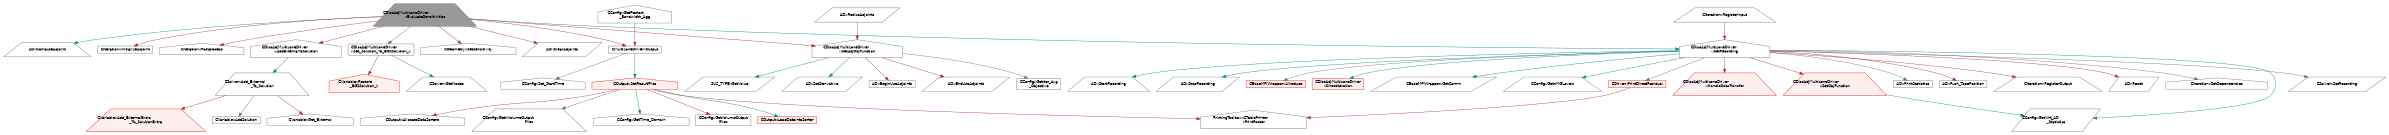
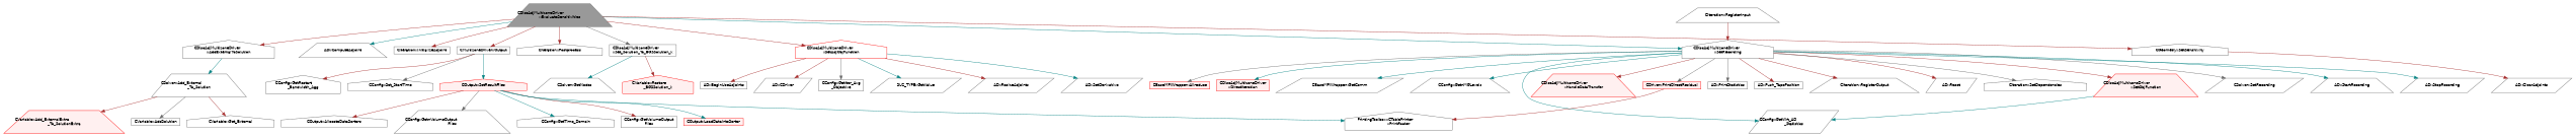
  digraph {
    rankdir=TB
    node [color=grey40 fillcolor=white fontname=Helvetica fontsize=10 shape=house style=filled]
    edge [color=brown fontname=Helvetica fontsize=10 labelfontname=Helvetica labelfontsize=10 style=solid]
    n1 [color=gray40 fillcolor=grey60 fontcolor=black height=0.2 label="CDiscAdjMultizoneDriver\l::EvaluateSensitivities" shape=trapezium width=0.4]
    n2 [height=0.2 label="CDiscAdjMultizoneDriver\l::AddExternalToSolution" width=0.4]
    n3 [height=0.2 label="AD::ClearAdjoints" shape=parallelogram width=0.4]
    n4 [height=0.2 label="AD::ComputeAdjoint" shape=trapezium width=0.4]
    n5 [height=0.2 label="CIteration::InitializeAdjoint" shape=box width=0.4]
    n6 [height=0.2 label="CMultizoneDriver::Output" shape=box width=0.4]
    n7 [height=0.2 label="CIteration::Postprocess" width=0.4]
    n8 [height=0.2 label="CDiscAdjMultizoneDriver\l::Set_Solution_To_BGSSolution_k" shape=box width=0.4]
-   n9 [height=0.2 label="CDiscAdjMultizoneDriver\l::SetAdjObjFunction" width=0.4]
+   n9 [color=red height=0.2 label="CDiscAdjMultizoneDriver\l::SetAdjObjFunction" width=0.4]
    n10 [height=0.2 label="CDiscAdjMultizoneDriver\l::SetRecording" width=0.4]
    n11 [height=0.2 label="CGeometry::SetSensitivity" width=0.4]
    n12 [height=0.2 label="CSolver::Add_External\l_To_Solution" shape=trapezium width=0.4]
    n13 [height=0.2 label="CConfig::GetRestart\l_Bandwidth_Agg" width=0.4]
    n14 [height=0.2 label="CConfig::Set_StartTime" width=0.4]
    n15 [color=red fillcolor="#FFF0F0" height=0.2 label="COutput::SetResultFiles" width=0.4]
    n16 [height=0.2 label="CSolver::GetNodes" shape=trapezium width=0.4]
    n17 [color=red fillcolor="#FFF0F0" height=0.2 label="CVariable::Restore\l_BGSSolution_k" width=0.4]
    n18 [height=0.2 label="AD::BeginUseAdjoints" shape=box width=0.4]
-   n19 [height=0.2 label="AD::EndUseAdjoints" shape=parallelogram width=0.4]
+   n19 [height=0.2 label="AD::CDriver" shape=parallelogram width=0.4]
    n20 [height=0.2 label="CConfig::GetIter_Avg\l_Objective" shape=box width=0.4]
    n21 [height=0.2 label="SU2_TYPE::GetValue" shape=parallelogram width=0.4]
    n22 [height=0.2 label="AD::ResizeAdjoints" shape=parallelogram width=0.4]
    n23 [height=0.2 label="AD::SetDerivative" shape=parallelogram width=0.4]
    n24 [color=red fillcolor="#FFF0F0" height=0.2 label="CBaseMPIWrapper::Allreduce" shape=box width=0.4]
    n25 [color=red fillcolor="#FFF0F0" height=0.2 label="CDiscAdjMultizoneDriver\l::DirectIteration" shape=box width=0.4]
    n26 [height=0.2 label="CBaseMPIWrapper::GetComm" shape=parallelogram width=0.4]
    n27 [height=0.2 label="CConfig::GetnMGLevels" shape=trapezium width=0.4]
    n28 [height=0.2 label="CConfig::GetWrt_AD\l_Statistics" shape=parallelogram width=0.4]
    n29 [color=red fillcolor="#FFF0F0" height=0.2 label="CDiscAdjMultizoneDriver\l::HandleDataTransfer" shape=trapezium width=0.4]
    n30 [color=red fillcolor="#FFF0F0" height=0.2 label="CDriver::PrintDirectResidual" shape=box width=0.4]
    n31 [height=0.2 label="AD::PrintStatistics" shape=box width=0.4]
    n32 [height=0.2 label="AD::Push_TapePosition" shape=box width=0.4]
    n33 [height=0.2 label="CIteration::RegisterOutput" shape=trapezium width=0.4]
    n34 [height=0.2 label="AD::Reset" shape=parallelogram width=0.4]
    n35 [height=0.2 label="CIteration::SetDependencies" width=0.4]
    n36 [color=red fillcolor="#FFF0F0" height=0.2 label="CDiscAdjMultizoneDriver\l::SetObjFunction" shape=trapezium width=0.4]
    n37 [height=0.2 label="CSolver::SetRecording" shape=parallelogram width=0.4]
    n38 [height=0.2 label="AD::StartRecording" shape=trapezium width=0.4]
    n39 [height=0.2 label="AD::StopRecording" shape=parallelogram width=0.4]
    n40 [color=red fillcolor="#FFF0F0" height=0.2 label="CVariable::Add_ExternalExtra\l_To_SolutionExtra" shape=trapezium width=0.4]
    n41 [height=0.2 label="CVariable::AddSolution" shape=box width=0.4]
    n42 [height=0.2 label="CVariable::Get_External" width=0.4]
    n43 [height=0.2 label="COutput::AllocateDataSorters" width=0.4]
    n44 [height=0.2 label="CConfig::GetnVolumeOutput\lFiles" shape=trapezium width=0.4]
    n45 [height=0.2 label="CConfig::GetTime_Domain" width=0.4]
    n46 [height=0.2 label="CConfig::GetVolumeOutput\lFiles" shape=box width=0.4]
    n47 [color=red fillcolor="#FFF0F0" height=0.2 label="COutput::LoadDataIntoSorter" shape=box width=0.4]
    n48 [height=0.2 label="PrintingToolbox::CTablePrinter\l::PrintFooter" width=0.4]
    n49 [height=0.2 label="CIteration::RegisterInput" shape=trapezium width=0.4]
    n1 -> n2
-   n1 -> n3
+   n11 -> n3
    n1 -> n4 [color=teal]
    n1 -> n5
    n1 -> n6
    n1 -> n7
    n1 -> n8 [color=gray40]
    n1 -> n9
    n1 -> n10 [color=teal]
    n1 -> n11
    n2 -> n12 [color=teal]
-   n13 -> n6
+   n6 -> n13
    n6 -> n14 [color=gray40]
    n6 -> n15 [color=teal]
    n8 -> n16 [color=teal]
    n8 -> n17
    n9 -> n18
    n9 -> n19
    n9 -> n20 [color=gray40]
    n9 -> n21 [color=teal]
-   n22 -> n9
+   n9 -> n22
    n9 -> n23 [color=teal]
    n10 -> n24 [color=gray40]
    n10 -> n25 [color=teal]
    n10 -> n26 [color=teal]
    n10 -> n27 [color=teal]
    n10 -> n28 [color=teal]
    n10 -> n29
    n10 -> n30 [color=gray40]
    n10 -> n31 [color=gray40]
    n10 -> n32
    n10 -> n33
    n10 -> n34
    n10 -> n35 [color=gray40]
    n10 -> n36
    n10 -> n37 [color=gray40]
    n10 -> n38 [color=teal]
    n10 -> n39 [color=teal]
    n12 -> n40
    n12 -> n41 [color=gray40]
    n12 -> n42
    n15 -> n43
    n15 -> n44 [color=gray40]
    n15 -> n45 [color=teal]
    n15 -> n46
    n15 -> n47 [color=teal]
-   n15 -> n48
+   n15 -> n48 [color=teal]
    n30 -> n48
    n36 -> n28 [color=teal]
    n49 -> n10
  }
